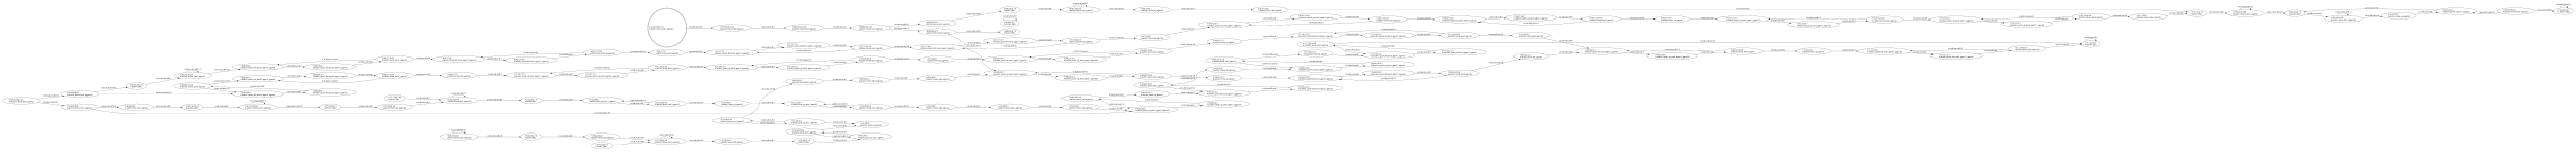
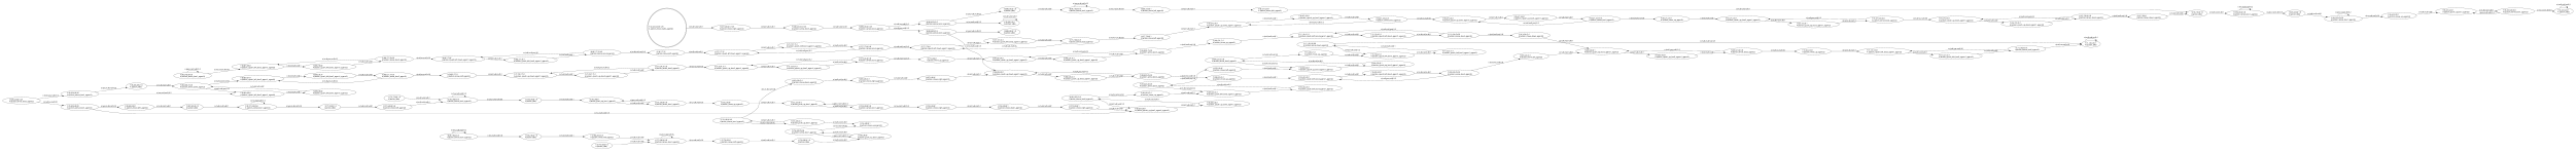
  digraph {
    fontname="Noto Sans"
    rankdir=LR
    node [fontname="Noto Sans"]
    edge [fontname="Noto Sans"]
    n1 [label="Y (2,6,0,0,0) 0.125\lA (action_move_right_agent2)\l" labeljust=l shape=doublecircle]
    n2 [label="Y (2,7,0,0,0) 0.125\lA (action_move_right_agent2)\l"]
    n3 [label="Y (2,8,0,0,0) 0.125\lA (action_sense_box3_agent2)\l"]
    n4 [label="Y (7,7,7,7,7) 1\lA (action_cpush_left_box3_agent1_agent2)\l"]
    n5 [label="Y (7,7,7,7,7) 1\lA (action_cpush_left_box3_agent1_agent2)\l"]
    n6 [label="Y (7,7,7,7,6) 0.8\lA (action_sense_box3_agent2)\l"]
    n7 [label="Y (7,8,7,7,7) 1\lA (action_move_left_agent2)\l"]
    n8 [label="Y (7,7,7,7,6) 1\lA (action_cpush_left_box2_agent1_agent2)\l"]
    n9 [label="Y (7,7,7,7,6) 1\lA (action_cpush_left_box2_agent1_agent2)\l"]
    n10 [label="Y (3,3,7,3,3) 1\lA (action_cpush_up_box2_agent1_agent2)\l"]
    n11 [label="Y (3,3,7,3,3) 1\lA (action_cpush_up_box2_agent1_agent2)\l"]
    n12 [label="Y (3,3,7,0,3) 0.8\lA (action_sense_box2_agent2)\l"]
    n13 [label="Y (7,7,7,6,6) 0.8\lA (action_sense_box2_agent2)\l"]
    n14 [label="Y (6,7,7,6,6) 1\lA (action_move_left_agent2)\l"]
    n15 [label="Y (6,6,7,6,6) 1\lA (action_cpush_up_box2_agent1_agent2)\l"]
    n16 [label="Y (6,6,7,6,6) 1\lA (action_cpush_up_box2_agent1_agent2)\l"]
    n17 [label="Y (3,3,7,0,3) 1\lA (action_cpush_up_box3_agent1_agent2)\l"]
    n18 [label="Y (3,3,7,0,3) 1\lA (action_cpush_up_box3_agent1_agent2)\l"]
    n19 [label="Y (6,6,7,3,6) 0.8\lA (action_sense_box2_agent2)\l"]
    n20 [label="Y (6,6,7,3,6) 1\lA (action_cpush_up_box3_agent1_agent2)\l"]
    n21 [label="Y (6,6,7,3,6) 1\lA (action_cpush_up_box3_agent1_agent2)\l"]
    n22 [label="Y (6,6,7,3,3) 0.8\lA (action_sense_box3_agent2)\l"]
    n23 [label="Y (6,6,7,3,3) 1\lA (action_move_up_agent2)\l"]
    n24 [label="Y (8,8,0,0,0) 0.25\lA (action_sense_box2_agent2)\l"]
    n25 [label="Y (5,8,0,0,8) 0.25\lA (action_sense_box2_agent2)\l"]
    n26 [label="Y (5,8,0,0,8) 0.5\lA (action_sense_box1_agent2)\l"]
    n27 [label="Y (8,8,0,8,8) 0.5\lA (action_sense_box1_agent2)\l"]
    n28 [label="Y (8,8,0,8,0) 0.5\lA (action_sense_box1_agent2)\l"]
    n29 [label="Y (8,8,0,0,0) 0.5\lA (action_sense_box1_agent2)\l"]
    n30 [label="Y (8,8,7,7,7) 0.8\lA (action_sense_box3_agent2)\l"]
    n31 [label="Y (8,8,7,7,8) 1\lA (action_cpush_left_box3_agent1_agent2)\l"]
    n32 [label="Y (8,8,7,7,8) 1\lA (action_cpush_left_box3_agent1_agent2)\l"]
    n33 [label="Y (8,8,0,0,8) 1\lA (action_cpush_up_box3_agent1_agent2)\l"]
    n34 [label="Y (8,8,8,0,8) 1\lA (action_move_left_agent2)\l"]
    n35 [label="Y (8,8,8,8,8) 1.0\lA (action_idle)\l"]
    n36 [label="Y (8,8,0,8,8) 1\lA (action_cpush_left_box3_agent1_agent2)\l"]
    n37 [label="Y (8,8,0,0,8) 1\lA (action_cpush_up_box3_agent1_agent2)\l"]
    n38 [label="Y (8,7,8,0,8) 1.0\lA (action_idle)\l"]
    n39 [label="Y (8,8,7,7,8) 0.8\lA (action_sense_box2_agent2)\l"]
    n40 [label="Y (8,8,7,8,8) 1\lA (action_cpush_left_box2_agent1_agent2)\l"]
    n41 [label="Y (8,8,7,8,8) 1\lA (action_cpush_left_box2_agent1_agent2)\l"]
    n42 [label="Y (8,8,7,8,8) 0.8\lA (action_sense_box1_agent2)\l"]
    n43 [label="Y (8,8,0,8,8) 1\lA (action_cpush_left_box3_agent1_agent2)\l"]
    n44 [label="Y (8,8,0,8,7) 0.8\lA (action_sense_box3_agent2)\l"]
    n45 [label="Y (3,3,7,0,0) 0.8\lA (action_sense_box3_agent2)\l"]
    n46 [label="Y (3,3,7,0,0) 1\lA (action_move_down_agent2)\l"]
    n47 [label="Y (7,6,7,0,0) 1.0\lA (action_idle)\l"]
    n48 [label="Y (7,6,6,0,0) 0.8\lA (action_sense_box1_agent2)\l"]
    n49 [label="Y (6,3,0,0,0) 0.8\lA (action_sense_box1_agent2)\l"]
    n50 [label="Y (6,3,3,0,0) 1\lA (action_push_up_box1_agent2)\l"]
    n51 [label="Y (6,3,0,0,0) 1\lA (action_idle)\l"]
    n52 [label="Y (6,6,6,0,0) 1.0\lA (action_idle)\l"]
    n53 [label="Y (6,6,3,0,0) 0.8\lA (action_sense_box1_agent2)\l"]
    n54 [label="Y (6,6,3,0,0) 1\lA (action_move_up_agent2)\l"]
    n55 [label="Y (7,6,3,0,8) 0.8\lA (action_sense_box1_agent2)\l"]
    n56 [label="Y (7,6,3,0,8) 1\lA (action_move_up_agent2)\l"]
    n57 [label="Y (7,6,6,0,8) 1\lA (action_push_up_box1_agent2)\l"]
    n58 [label="Y (7,3,3,0,8) 1\lA (action_push_up_box1_agent2)\l"]
    n59 [label="Y (7,3,0,0,8) 0.8\lA (action_sense_box1_agent2)\l"]
    n60 [label="Y (7,3,0,0,8) 1\lA (action_move_right_agent2)\l"]
    n61 [label="Y (7,4,0,0,8) 1\lA (action_move_down_agent2)\l"]
    n62 [label="Y (7,7,0,0,8) 1\lA (action_move_right_agent2)\l"]
    n63 [label="Y (1,1,0,0,0) 0.8\lA (action_sense_box3_agent2)\l"]
    n64 [label="Y (1,1,0,0,1) 1\lA (action_cpush_left_box3_agent1_agent2)\l"]
    n65 [label="Y (1,1,0,0,0) 1\lA (action_idle)\l"]
    n66 [label="Y (1,1,0,0,1) 1\lA (action_cpush_left_box3_agent1_agent2)\l"]
    n67 [label="Y (8,8,0,0,5) 0.8\lA (action_sense_box3_agent2)\l"]
    n68 [label="Y (8,8,0,0,5) 1\lA (action_move_up_agent2)\l"]
    n69 [label="Y (5,5,0,0,5) 1\lA (action_cpush_left_box3_agent1_agent2)\l"]
    n70 [label="Y (5,5,0,0,5) 1\lA (action_cpush_left_box3_agent1_agent2)\l"]
    n71 [label="Y (5,5,0,0,4) 0.8\lA (action_sense_box3_agent2)\l"]
    n72 [label="Y (5,5,0,0,4) 1\lA (action_move_left_agent2)\l"]
    n73 [label="Y (4,4,0,0,4) 1\lA (action_cpush_up_box3_agent1_agent2)\l"]
    n74 [label="Y (4,4,0,0,4) 1\lA (action_cpush_up_box3_agent1_agent2)\l"]
    n75 [label="Y (1,4,0,0,1) 1\lA (action_move_up_agent2)\l"]
    n76 [label="Y (4,4,0,0,1) 0.8\lA (action_sense_box3_agent2)\l"]
    n77 [label="Y (8,7,0,8,0) 1\lA (action_move_right_agent2)\l"]
    n78 [label="Y (8,8,0,8,0) 1\lA (action_cpush_up_box2_agent1_agent2)\l"]
    n79 [label="Y (8,8,0,8,0) 1\lA (action_cpush_up_box2_agent1_agent2)\l"]
    n80 [label="Y (8,8,0,5,0) 0.8\lA (action_sense_box2_agent2)\l"]
    n81 [label="Y (5,8,0,5,0) 1\lA (action_move_up_agent2)\l"]
    n82 [label="Y (5,5,0,5,0) 1\lA (action_cpush_left_box2_agent1_agent2)\l"]
    n83 [label="Y (5,5,0,5,0) 1\lA (action_cpush_left_box2_agent1_agent2)\l"]
    n84 [label="Y (5,5,0,4,0) 0.8\lA (action_sense_box2_agent2)\l"]
    n85 [label="Y (4,5,0,4,0) 1\lA (action_move_left_agent2)\l"]
    n86 [label="Y (4,4,0,4,0) 1\lA (action_cpush_up_box2_agent1_agent2)\l"]
    n87 [label="Y (8,8,8,0,0) 1.0\lA (action_idle)\l"]
    n88 [label="Y (8,8,7,0,0) 0.8\lA (action_sense_box1_agent2)\l"]
    n89 [label="Y (8,8,7,0,0) 1\lA (action_move_left_agent2)\l"]
    n90 [label="Y (8,8,0,0,0) 1\lA (action_idle)\l"]
    n91 [label="Y (8,7,7,0,0) 1\lA (action_move_left_agent2)\l"]
    n92 [label="Y (8,6,0,8,0) 1\lA (action_move_right_agent2)\l"]
    n93 [label="Y (8,8,8,8,0) 1.0\lA (action_idle)\l"]
    n94 [label="Y (8,8,7,8,0) 0.8\lA (action_sense_box1_agent2)\l"]
    n95 [label="Y (7,8,7,8,0) 1.0\lA (action_idle)\l"]
    n96 [label="Y (7,8,6,8,0) 0.8\lA (action_move_left_agent2)\l"]
    n97 [label="Y (7,7,6,8,0) 0.8\lA (action_sense_box1_agent2)\l"]
    n98 [label="Y (8,3,0,8,0) 1\lA (action_move_down_agent2)\l"]
    n99 [label="Y (7,7,7,8,0) 1.0\lA (action_idle)\l"]
    n100 [label="Y (7,7,6,8,0) 1\lA (action_move_left_agent2)\l"]
    n101 [label="Y (7,6,6,8,0) 1.0\lA (action_idle)\l"]
    n102 [label="Y (7,6,6,8,0) 1\lA (action_push_up_box1_agent2)\l"]
    n103 [label="Y (7,6,3,8,0) 0.8\lA (action_sense_box1_agent2)\l"]
    n104 [label="Y (7,6,3,8,0) 1\lA (action_move_up_agent2)\l"]
    n105 [label="Y (7,3,3,8,0) 1\lA (action_push_up_box1_agent2)\l"]
    n106 [label="Y (7,3,0,8,0) 0.8\lA (action_sense_box1_agent2)\l"]
    n107 [label="Y (4,1,0,4,0) 1\lA (action_move_down_agent2)\l"]
    n108 [label="Y (4,4,0,4,0) 1\lA (action_cpush_up_box2_agent1_agent2)\l"]
    n109 [label="Y (4,4,0,1,0) 0.8\lA (action_sense_box2_agent2)\l"]
    n110 [label="Y (1,4,0,1,0) 1\lA (action_move_up_agent2)\l"]
    n111 [label="Y (1,1,0,1,0) 1\lA (action_cpush_left_box2_agent1_agent2)\l"]
    n112 [label="Y (1,1,0,1,0) 1\lA (action_cpush_left_box2_agent1_agent2)\l"]
    n113 [label="Y (1,1,0,0,0) 0.8\lA (action_sense_box2_agent2)\l"]
    n114 [label="Y (7,7,6,0,8) 0.8\lA (action_move_left_agent2)\l"]
    n115 [label="Y (7,6,6,0,8) 0.8\lA (action_sense_box1_agent2)\l"]
    n116 [label="Y (7,6,6,0,8) 1.0\lA (action_idle)\l"]
    n117 [label="Y (7,6,7,0,8) 1.0\lA (action_idle)\l"]
    n118 [label="Y (8,7,7,0,8) 0.8\lA (action_sense_box1_agent2)\l"]
    n119 [label="Y (7,7,7,0,8) 1.0\lA (action_idle)\l"]
    n120 [label="Y (8,8,0,8,7) 1\lA (action_cpush_left_box2_agent1_agent2)\l"]
    n121 [label="Y (8,8,0,8,7) 1\lA (action_cpush_left_box2_agent1_agent2)\l"]
    n122 [label="Y (1,1,0,4,0) 0.8\lA (action_sense_box3_agent2)\l"]
    n123 [label="Y (1,1,0,4,1) 1\lA (action_cpush_left_box3_agent1_agent2)\l"]
    n124 [label="Y (1,1,0,4,1) 1\lA (action_cpush_left_box3_agent1_agent2)\l"]
    n125 [label="Y (8,8,0,7,7) 0.8\lA (action_sense_box2_agent2)\l"]
    n126 [label="Y (8,8,0,7,7) 1\lA (action_move_left_agent2)\l"]
    n127 [label="Y (7,7,0,7,7) 1\lA (action_cpush_up_box2_agent1_agent2)\l"]
    n128 [label="Y (7,7,0,7,7) 1\lA (action_cpush_up_box2_agent1_agent2)\l"]
    n129 [label="Y (7,7,0,4,7) 0.8\lA (action_sense_box2_agent2)\l"]
    n130 [label="Y (7,7,0,4,7) 1\lA (action_cpush_up_box3_agent1_agent2)\l"]
    n131 [label="Y (7,7,0,4,7) 1\lA (action_cpush_up_box3_agent1_agent2)\l"]
    n132 [label="Y (7,7,0,4,4) 0.8\lA (action_sense_box3_agent2)\l"]
    n133 [label="Y (7,7,0,4,4) 1\lA (action_move_up_agent2)\l"]
    n134 [label="Y (4,4,0,4,4) 1\lA (action_cpush_up_box3_agent1_agent2)\l"]
    n135 [label="Y (4,4,0,4,4) 1\lA (action_cpush_up_box3_agent1_agent2)\l"]
    n136 [label="Y (4,4,0,4,1) 0.8\lA (action_sense_box3_agent2)\l"]
    n137 [label="Y (4,4,0,4,1) 1\lA (action_move_up_agent2)\l"]
    n1 -> n2 [label="o (null,null,null) 1\l"]
    n2 -> n3 [label="o (null,null,null) 1\l"]
    n3 -> n24 [label="o (null,null,no) 0.5\l"]
    n4 -> n5 [label="o (null,null,null) 1\l"]
    n5 -> n6 [label="o (null,null,null) 1\l"]
    n6 -> n4 [label="o (null,null,yes) 0.2\l"]
    n6 -> n8 [label="o (null,null,no) 0.8\l"]
    n7 -> n4 [label="o (null,null,null) 1\l"]
    n8 -> n9 [label="o (null,null,null) 1\l"]
    n9 -> n13 [label="o (null,null,null) 1\l"]
    n10 -> n11 [label="o (null,null,null) 1\l"]
    n11 -> n12 [label="o (null,null,null) 1\l"]
    n12 -> n10 [label="o (null,yes,null) 0.2\l"]
    n12 -> n17 [label="o (null,no,null) 0.8\l"]
    n13 -> n8 [label="o (null,yes,null) 0.2\l"]
    n13 -> n14 [label="o (null,no,null) 0.8\l"]
    n14 -> n15 [label="o (null,null,null) 1\l"]
    n15 -> n16 [label="o (null,null,null) 1\l"]
    n16 -> n19 [label="o (null,null,null) 1\l"]
    n17 -> n18 [label="o (null,null,null) 1\l"]
    n18 -> n45 [label="o (null,null,null) 1\l"]
    n19 -> n15 [label="o (null,yes,null) 0.2\l"]
    n19 -> n20 [label="o (null,no,null) 0.8\l"]
    n20 -> n21 [label="o (null,null,null) 1\l"]
    n21 -> n22 [label="o (null,null,null) 1\l"]
    n22 -> n20 [label="o (null,null,yes) 0.2\l"]
    n22 -> n23 [label="o (null,null,no) 0.8\l"]
    n23 -> n10 [label="o (null,null,null) 1\l"]
    n24 -> n28 [label="o (null,yes,null) 0.5\l"]
    n24 -> n29 [label="o (null,no,null) 0.5\l"]
    n25 -> n26 [label="o (null,no,null) 0.5\l"]
    n25 -> n27 [label="o (null,yes,null) 0.5\l"]
    n26 -> n33 [label="o (no,null,null) 0.5\l"]
    n26 -> n34 [label="o (yes,null,null) 0.5\l"]
    n27 -> n35 [label="o (yes,null,null) 0.5\l"]
    n27 -> n36 [label="o (no,null,null) 0.5\l"]
    n28 -> n78 [label="o (no,null,null) 0.5\l"]
    n28 -> n93 [label="o (yes,null,null) 0.5\l"]
    n29 -> n87 [label="o (yes,null,null) 0.5\l"]
+   n29 -> n90 [label="o (no,null,null) 0.5\l"]
    n30 -> n7 [label="o (null,null,no) 0.8\l"]
    n30 -> n31 [label="o (null,null,yes) 0.2\l"]
    n31 -> n32 [label="o (null,null,null) 1\l"]
    n32 -> n30 [label="o (null,null,null) 1\l"]
    n33 -> n37 [label="o (null,null,null) 1\l"]
    n34 -> n38 [label="o (null,null,null) 1\l"]
-   n35 -> n42 [label="o (null,null,null) 1\l"]
+   n35 -> n44 [label="o (null,null,null) 1\l"]
    n36 -> n43 [label="o (null,null,null) 1\l"]
    n37 -> n67 [label="o (null,null,null) 1\l"]
    n38 -> n118 [label="o (null,null,null) 1\l"]
    n39 -> n31 [label="o (null,no,null) 0.8\l"]
    n39 -> n40 [label="o (null,yes,null) 0.2\l"]
    n40 -> n41 [label="o (null,null,null) 1\l"]
    n41 -> n39 [label="o (null,null,null) 1\l"]
    n42 -> n40 [label="o (no,null,null) 0.8\l"]
    n42 -> n42 [label="o (yes,null,null) 0.2\l"]
    n43 -> n44 [label="o (null,null,null) 1\l"]
    n44 -> n36 [label="o (null,null,yes) 0.2\l"]
    n44 -> n120 [label="o (null,null,no) 0.8\l"]
    n45 -> n17 [label="o (null,null,yes) 0.2\l"]
    n45 -> n46 [label="o (null,null,no) 0.8\l"]
    n46 -> n47 [label="o (null,null,null) 1\l"]
    n47 -> n48 [label="o (null,null,null) 1\l"]
    n48 -> n48 [label="o (no,null,null) 0.2\l"]
    n48 -> n52 [label="o (yes,null,null) 0.8\l"]
    n49 -> n50 [label="o (yes,null,null) 0.2\l"]
    n49 -> n51 [label="o (no,null,null) 0.8\l"]
-   n50 -> n52 [label="o (null,null,null) 1\l"]
+   n50 -> n49 [label="o (null,null,null) 1\l"]
    n51 -> n51 [label="o (null,null,null) 1\l"]
    n52 -> n53 [label="o (null,null,null) 1\l"]
    n53 -> n53 [label="o (yes,null,null) 0.2\l"]
    n53 -> n54 [label="o (no,null,null) 0.8\l"]
    n54 -> n50 [label="o (null,null,null) 1\l"]
    n55 -> n56 [label="o (no,null,null) 0.8\l"]
    n55 -> n57 [label="o (yes,null,null) 0.2\l"]
    n56 -> n58 [label="o (null,null,null) 1\l"]
    n57 -> n55 [label="o (null,null,null) 1\l"]
    n58 -> n59 [label="o (null,null,null) 1\l"]
    n59 -> n58 [label="o (yes,null,null) 0.2\l"]
    n59 -> n60 [label="o (no,null,null) 0.8\l"]
    n60 -> n61 [label="o (null,null,null) 1\l"]
    n61 -> n62 [label="o (null,null,null) 1\l"]
    n62 -> n33 [label="o (null,null,null) 1\l"]
    n63 -> n64 [label="o (null,null,yes) 0.2\l"]
    n63 -> n65 [label="o (null,null,no) 0.8\l"]
    n64 -> n66 [label="o (null,null,null) 1\l"]
    n65 -> n65 [label="o (null,null,null) 1\l"]
    n66 -> n63 [label="o (null,null,null) 1\l"]
    n67 -> n33 [label="o (null,null,yes) 0.2\l"]
    n67 -> n68 [label="o (null,null,no) 0.8\l"]
    n68 -> n69 [label="o (null,null,null) 1\l"]
    n69 -> n70 [label="o (null,null,null) 1\l"]
    n70 -> n71 [label="o (null,null,null) 1\l"]
    n71 -> n69 [label="o (null,null,yes) 0.2\l"]
    n71 -> n72 [label="o (null,null,no) 0.8\l"]
    n72 -> n73 [label="o (null,null,null) 1\l"]
    n73 -> n74 [label="o (null,null,null) 1\l"]
    n74 -> n76 [label="o (null,null,null) 1\l"]
    n75 -> n64 [label="o (null,null,null) 1\l"]
    n76 -> n73 [label="o (null,null,yes) 0.2\l"]
    n76 -> n75 [label="o (null,null,no) 0.8\l"]
    n77 -> n78 [label="o (null,null,null) 1\l"]
    n78 -> n79 [label="o (null,null,null) 1\l"]
    n79 -> n80 [label="o (null,null,null) 1\l"]
    n80 -> n78 [label="o (null,yes,null) 0.2\l"]
    n80 -> n81 [label="o (null,no,null) 0.8\l"]
    n81 -> n82 [label="o (null,null,null) 1\l"]
    n82 -> n83 [label="o (null,null,null) 1\l"]
    n83 -> n84 [label="o (null,null,null) 1\l"]
    n84 -> n82 [label="o (null,yes,null) 0.2\l"]
    n84 -> n85 [label="o (null,no,null) 0.8\l"]
    n85 -> n86 [label="o (null,null,null) 1\l"]
    n86 -> n108 [label="o (null,null,null) 1\l"]
    n87 -> n88 [label="o (null,null,null) 1\l"]
    n88 -> n88 [label="o (yes,null,null) 0.2\l"]
    n88 -> n89 [label="o (no,null,null) 0.8\l"]
    n89 -> n91 [label="o (null,null,null) 1\l"]
    n90 -> n90 [label="o (null,null,null) 1\l"]
    n91 -> n47 [label="o (null,null,null) 1\l"]
    n92 -> n77 [label="o (null,null,null) 1\l"]
    n94 -> n94 [label="o (yes,null,null) 0.2\l"]
    n94 -> n95 [label="o (no,null,null) 0.8\l"]
    n95 -> n96 [label="o (null,null,null) 1\l"]
    n96 -> n97 [label="o (null,null,null) 1\l"]
    n97 -> n97 [label="o (yes,null,null) 0.2\l"]
    n97 -> n100 [label="o (no,null,null) 0.8\l"]
    n98 -> n92 [label="o (null,null,null) 1\l"]
    n99 -> n97 [label="o (null,null,null) 1\l"]
    n100 -> n101 [label="o (null,null,null) 1\l"]
    n101 -> n102 [label="o (null,null,null) 1\l"]
    n102 -> n103 [label="o (null,null,null) 1\l"]
    n103 -> n102 [label="o (yes,null,null) 0.2\l"]
    n103 -> n104 [label="o (no,null,null) 0.8\l"]
    n105 -> n104 [label="o (null,null,null) 1\l"]
    n105 -> n106 [label="o (null,null,null) 1\l"]
    n106 -> n98 [label="o (no,null,null) 0.8\l"]
    n106 -> n105 [label="o (yes,null,null) 0.2\l"]
    n107 -> n86 [label="o (null,null,null) 1\l"]
    n108 -> n109 [label="o (null,null,null) 1\l"]
    n109 -> n86 [label="o (null,yes,null) 0.2\l"]
    n109 -> n110 [label="o (null,no,null) 0.8\l"]
    n110 -> n111 [label="o (null,null,null) 1\l"]
    n111 -> n112 [label="o (null,null,null) 1\l"]
    n112 -> n113 [label="o (null,null,null) 1\l"]
    n113 -> n65 [label="o (null,no,null) 0.8\l"]
    n113 -> n111 [label="o (null,yes,null) 0.2\l"]
    n114 -> n115 [label="o (null,null,null) 1\l"]
    n115 -> n115 [label="o (no,null,null) 0.2\l"]
    n115 -> n116 [label="o (yes,null,null) 0.8\l"]
    n116 -> n57 [label="o (null,null,null) 1\l"]
    n117 -> n115 [label="o (null,null,null) 1\l"]
    n118 -> n118 [label="o (no,null,null) 0.2\l"]
    n118 -> n119 [label="o (yes,null,null) 0.8\l"]
    n119 -> n114 [label="o (null,null,null) 1\l"]
    n120 -> n121 [label="o (null,null,null) 1\l"]
    n121 -> n125 [label="o (null,null,null) 1\l"]
    n122 -> n107 [label="o (null,null,no) 0.8\l"]
    n122 -> n123 [label="o (null,null,yes) 0.2\l"]
    n123 -> n124 [label="o (null,null,null) 1\l"]
    n124 -> n122 [label="o (null,null,null) 1\l"]
    n125 -> n120 [label="o (null,yes,null) 0.2\l"]
    n125 -> n126 [label="o (null,no,null) 0.8\l"]
    n126 -> n127 [label="o (null,null,null) 1\l"]
    n127 -> n128 [label="o (null,null,null) 1\l"]
    n128 -> n129 [label="o (null,null,null) 1\l"]
    n129 -> n127 [label="o (null,yes,null) 0.2\l"]
    n129 -> n130 [label="o (null,no,null) 0.8\l"]
    n130 -> n131 [label="o (null,null,null) 1\l"]
    n131 -> n132 [label="o (null,null,null) 1\l"]
    n132 -> n130 [label="o (null,null,yes) 0.2\l"]
    n132 -> n133 [label="o (null,null,no) 0.8\l"]
    n133 -> n134 [label="o (null,null,null) 1\l"]
    n134 -> n135 [label="o (null,null,null) 1\l"]
    n135 -> n136 [label="o (null,null,null) 1\l"]
    n136 -> n134 [label="o (null,null,yes) 0.2\l"]
    n136 -> n137 [label="o (null,null,no) 0.8\l"]
    n137 -> n123 [label="o (null,null,null) 1\l"]
  }
